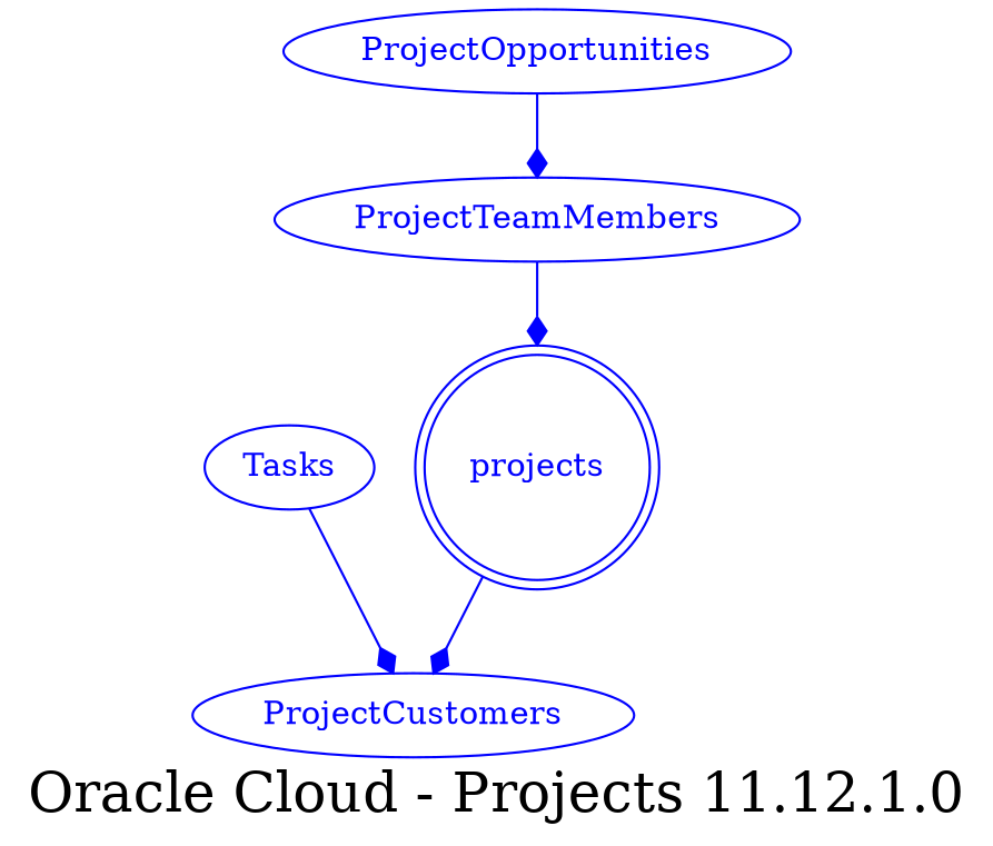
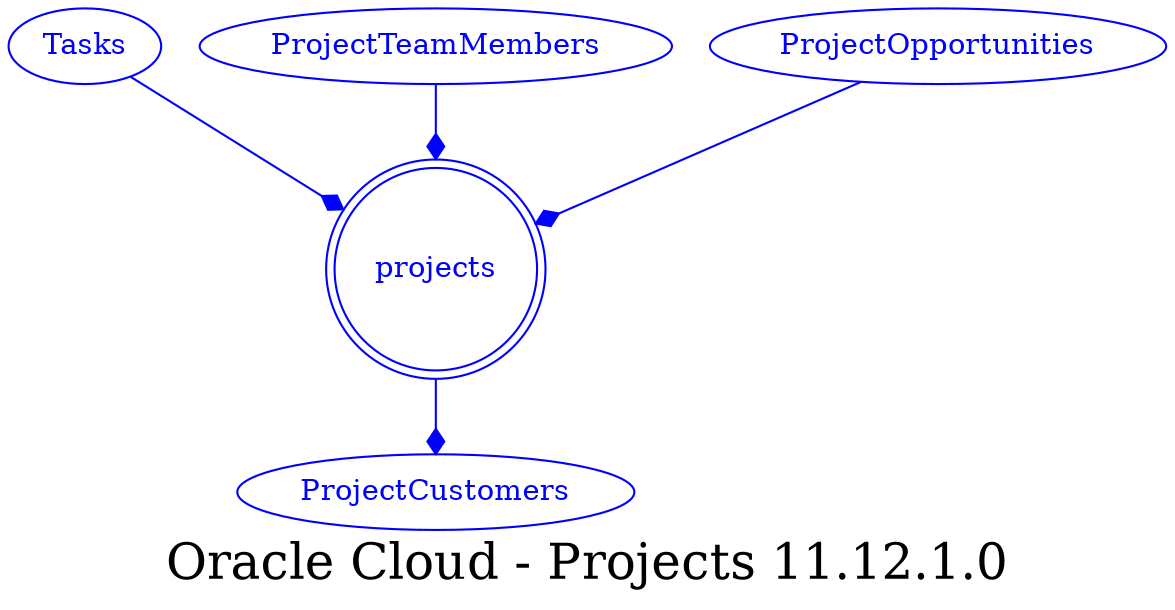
  digraph {
    fontsize=24
    label="Oracle Cloud - Projects 11.12.1.0"
    splines=true
    node [color=blue fontcolor=blue shape=ellipse]
    edge [arrowhead=diamond arrowtail=none color=blue fontcolor=blue]
    projects [shape=doublecircle]
    ProjectCustomers
    Tasks
    ProjectTeamMembers
    ProjectOpportunities
    projects -> ProjectCustomers
-   Tasks -> ProjectCustomers
+   Tasks -> projects
    ProjectTeamMembers -> projects
-   ProjectOpportunities -> ProjectTeamMembers
+   ProjectOpportunities -> projects
  }
